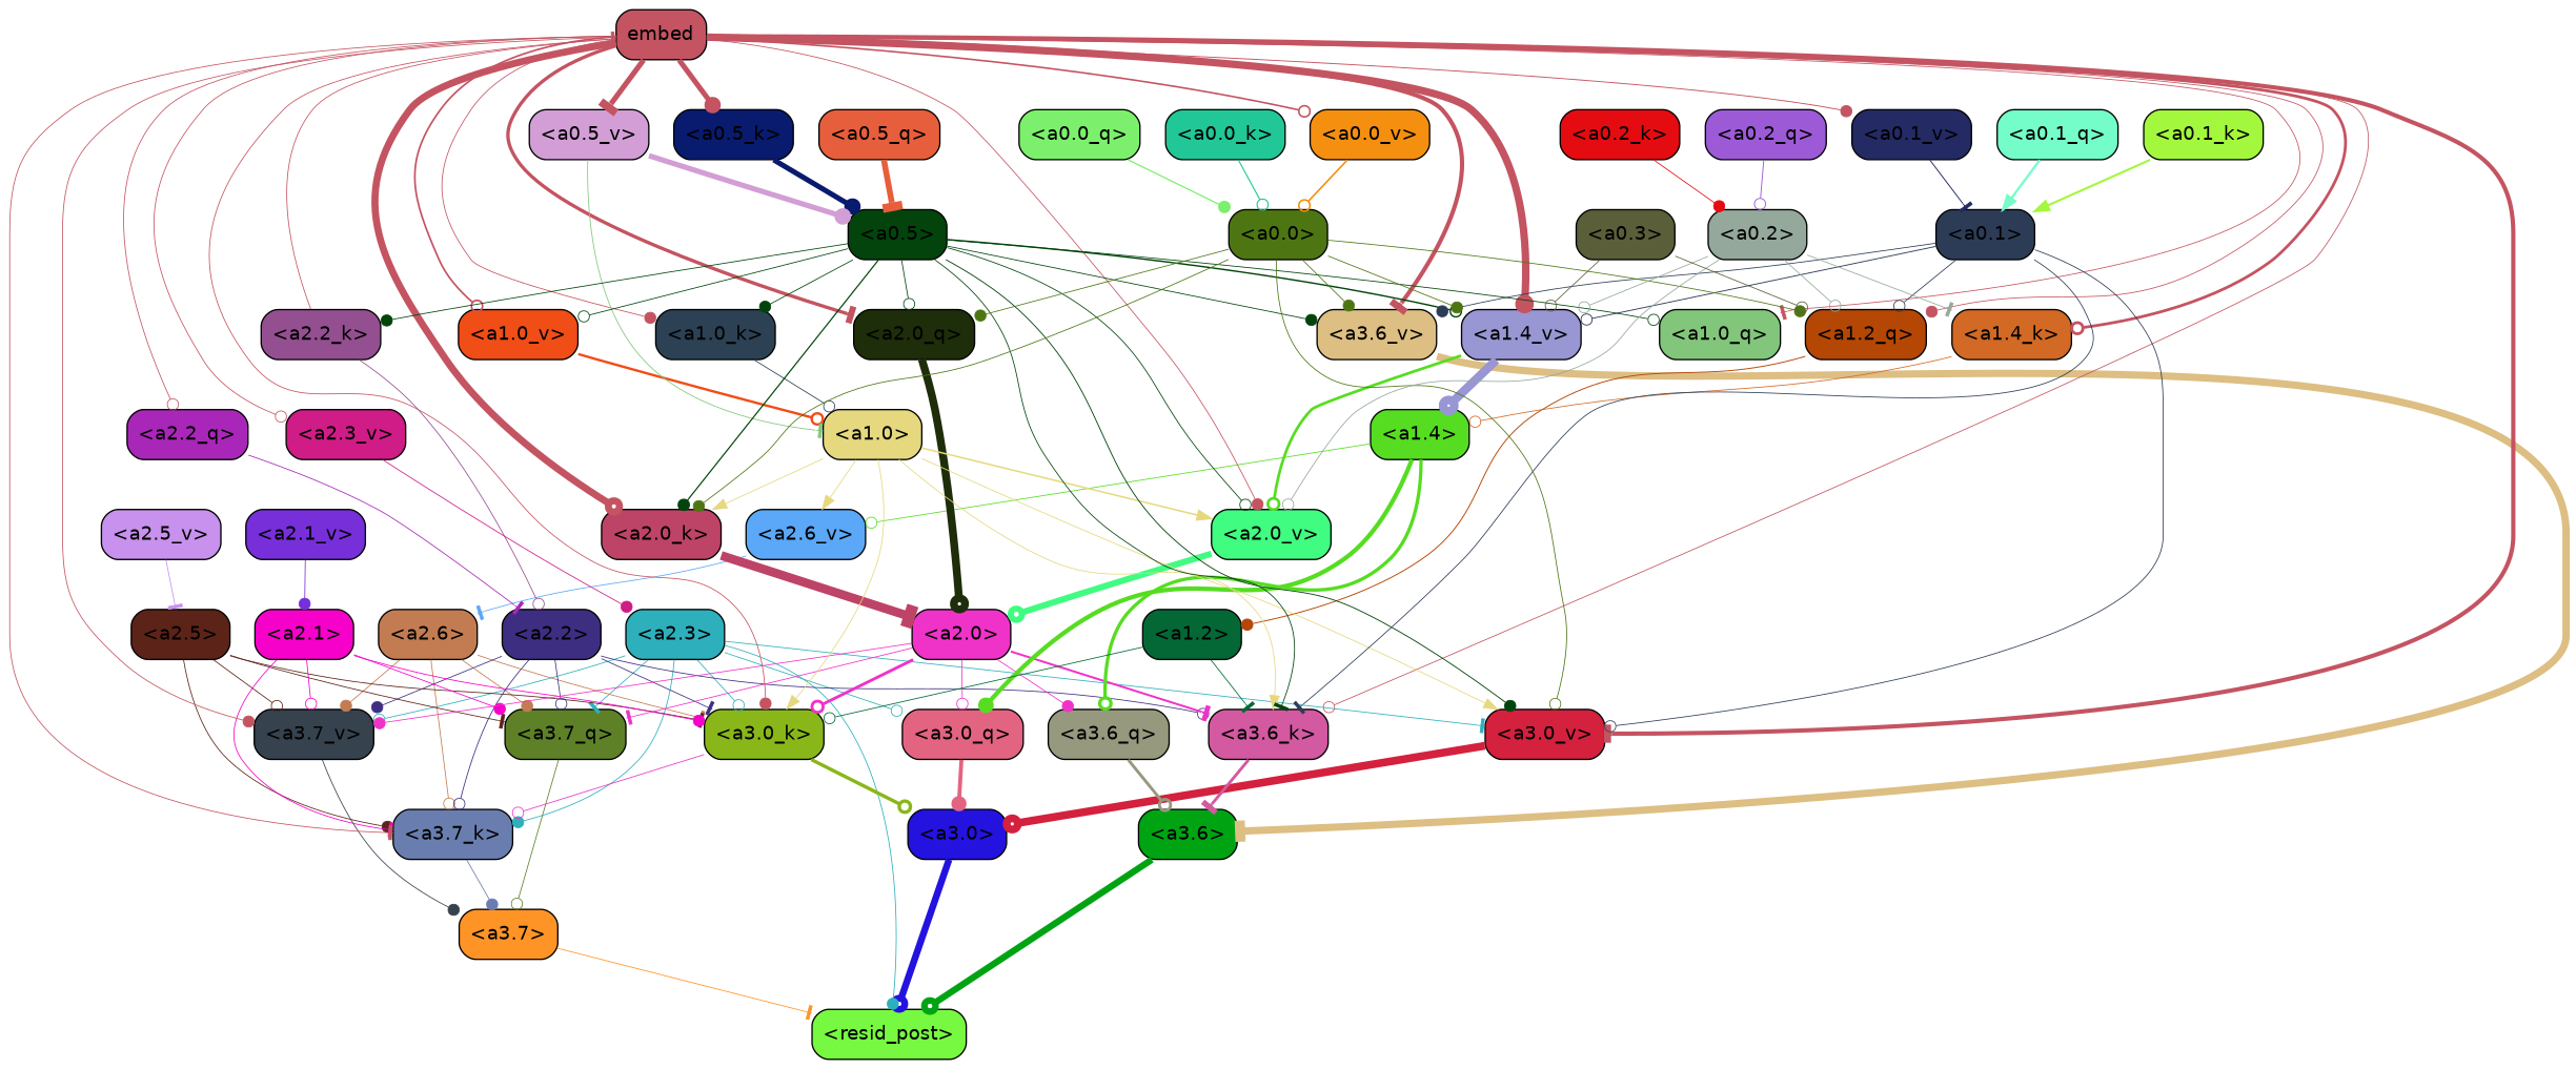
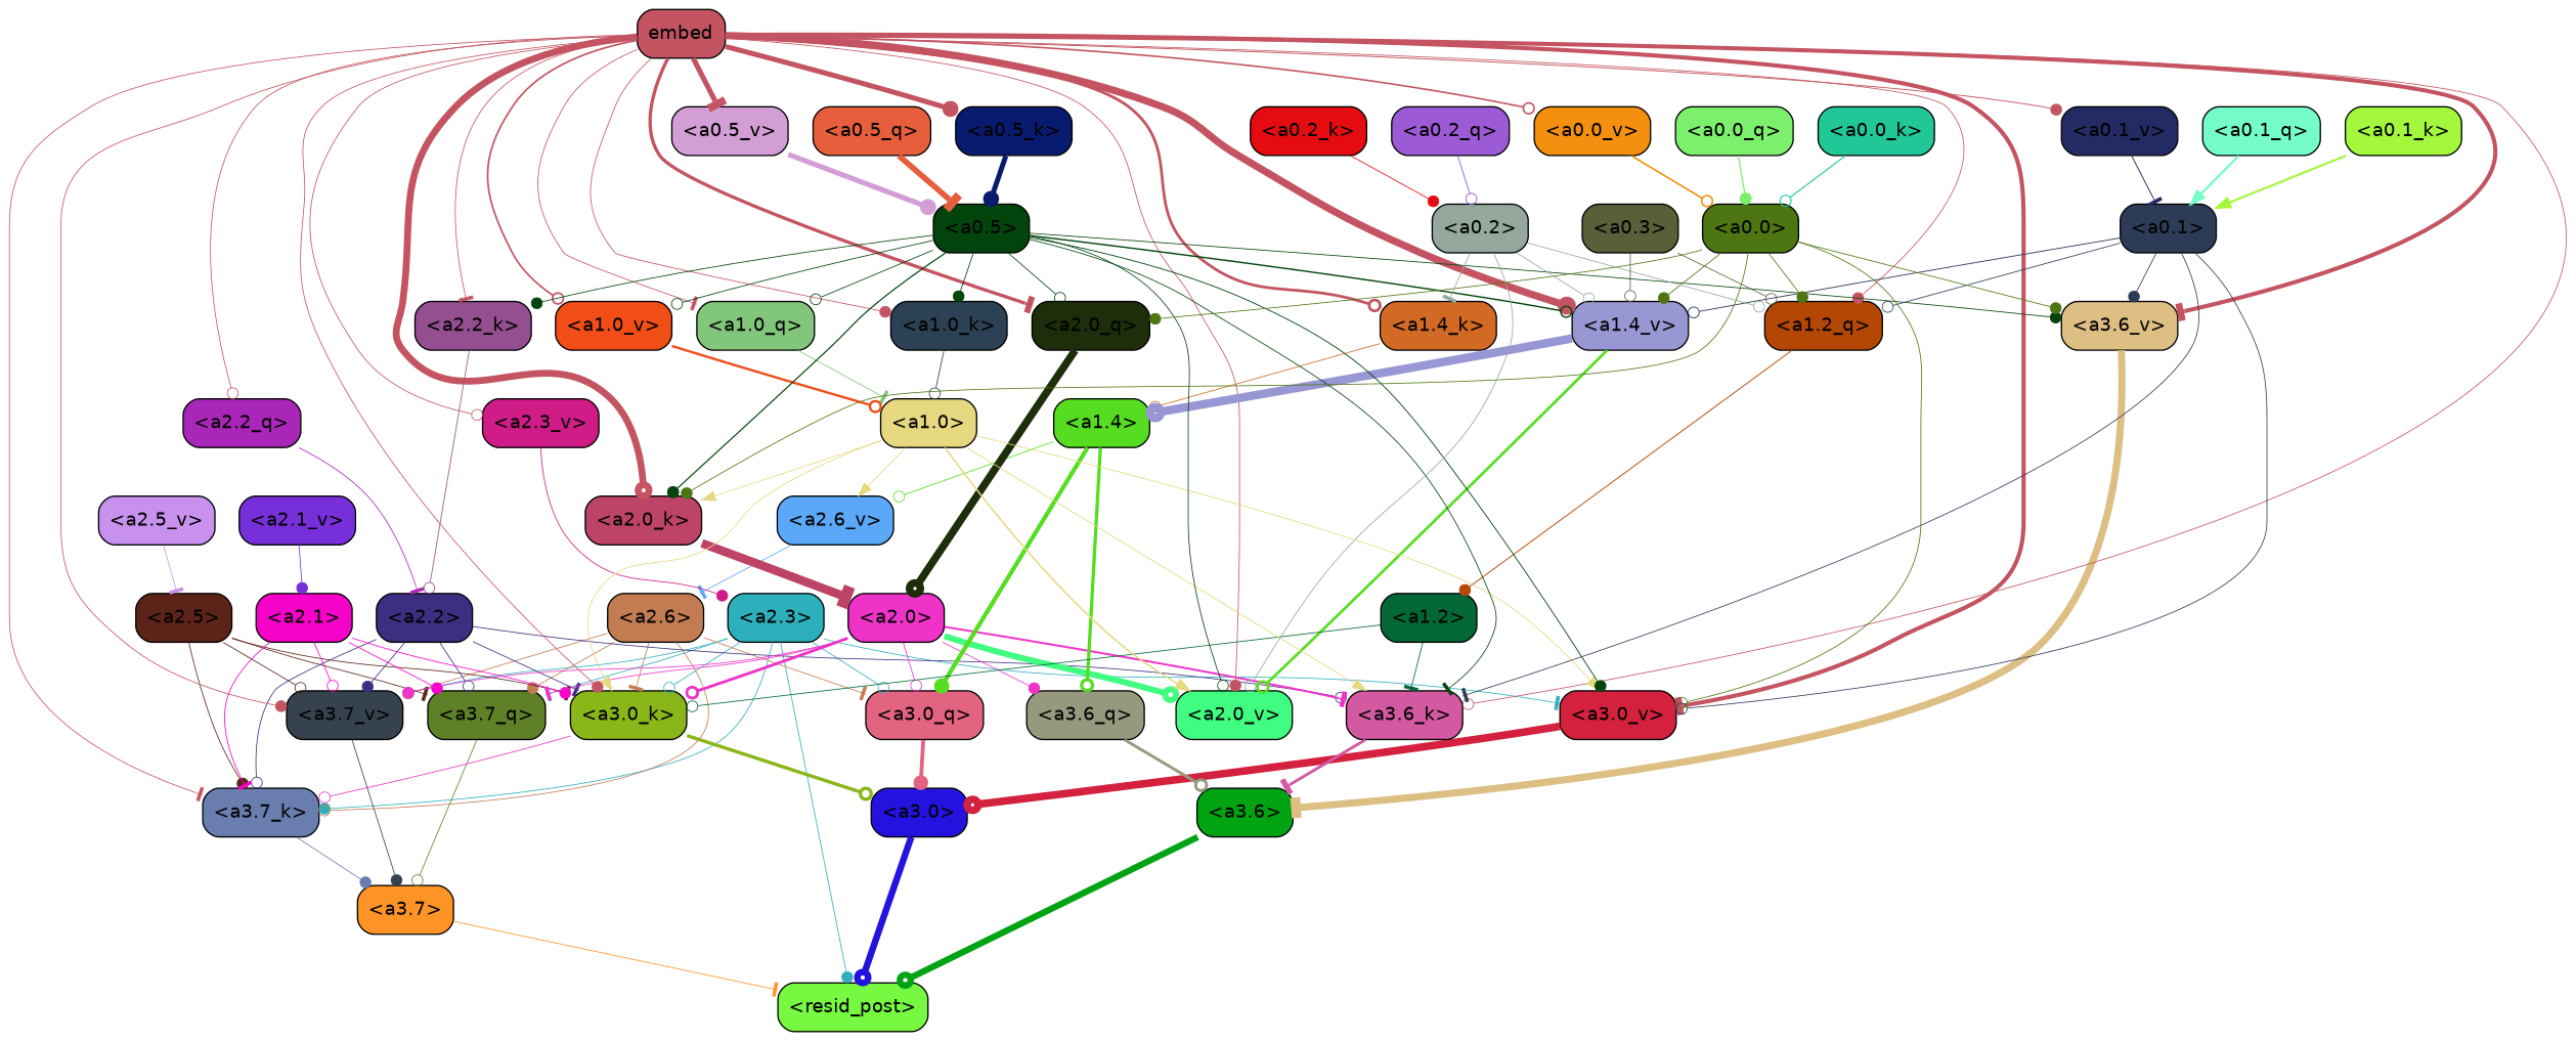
  strict digraph {
    fontname="DejaVu Sans"
    splines=true
    node [color=black fontname="DejaVu Sans" shape=box style="filled, rounded"]
    edge [arrowhead=odot color="#c45461" fontname="DejaVu Sans" penwidth=0.6]
    "<a3.7>" [fillcolor="#ff9426"]
    "<resid_post>" [fillcolor="#77f941"]
    "<a3.6>" [fillcolor="#00a413"]
    "<a3.0>" [fillcolor="#2412df"]
    "<a2.3>" [fillcolor="#2eb0bc"]
    "<a3.7_q>" [fillcolor="#5e8128"]
    "<a3.0_q>" [fillcolor="#e36481"]
    "<a3.7_k>" [fillcolor="#697eaf"]
    "<a3.0_k>" [fillcolor="#89b719"]
    "<a3.7_v>" [fillcolor="#36424d"]
    "<a3.0_v>" [fillcolor="#d3213e"]
    "<a3.6_q>" [fillcolor="#96997e"]
    "<a3.6_k>" [fillcolor="#d359a1"]
    "<a3.6_v>" [fillcolor="#ddbe83"]
    "<a2.6>" [fillcolor="#c37c52"]
    "<a2.5>" [fillcolor="#5c2319"]
    "<a2.2>" [fillcolor="#3e2e82"]
    "<a2.1>" [fillcolor="#f601ca"]
    "<a2.0>" [fillcolor="#ef33c9"]
    "<a1.4>" [fillcolor="#56dd22"]
    "<a2.6_v>" [fillcolor="#5ba8f8"]
    "<a2.0_v>" [fillcolor="#40fc80"]
    embed [fillcolor="#c45461"]
    "<a2.2_q>" [fillcolor="#a927b8"]
    "<a2.0_q>" [fillcolor="#1e2d0a"]
    "<a2.2_k>" [fillcolor="#944f91"]
    "<a2.0_k>" [fillcolor="#be4467"]
    "<a2.3_v>" [fillcolor="#cf1c86"]
    "<a1.2_q>" [fillcolor="#b54705"]
    "<a1.0_q>" [fillcolor="#82c67b"]
    "<a1.4_k>" [fillcolor="#d26924"]
    "<a1.0_k>" [fillcolor="#2c4154"]
    "<a1.4_v>" [fillcolor="#9896d3"]
    "<a1.0_v>" [fillcolor="#f04d17"]
    "<a0.5_k>" [fillcolor="#091b6e"]
    "<a0.5_v>" [fillcolor="#d29ed5"]
    "<a0.1_v>" [fillcolor="#242a64"]
    "<a0.0_v>" [fillcolor="#f48f10"]
    "<a1.2>" [fillcolor="#036835"]
    "<a1.0>" [fillcolor="#e5d87f"]
    "<a0.5>" [fillcolor="#02440c"]
    "<a0.1>" [fillcolor="#2d3c56"]
    "<a0.0>" [fillcolor="#4d7613"]
    "<a0.2>" [fillcolor="#94a89c"]
    "<a2.5_v>" [fillcolor="#c891ed"]
    "<a2.1_v>" [fillcolor="#772fda"]
    "<a0.3>" [fillcolor="#5a5e39"]
    "<a0.5_q>" [fillcolor="#e75e3c"]
    "<a0.2_q>" [fillcolor="#9d5ad7"]
    "<a0.1_q>" [fillcolor="#74fdc8"]
    "<a0.0_q>" [fillcolor="#7cf06c"]
    "<a0.2_k>" [fillcolor="#e40c11"]
    "<a0.1_k>" [fillcolor="#a3f83d"]
    "<a0.0_k>" [fillcolor="#21c796"]
    "<a3.7>" -> "<resid_post>" [arrowhead=tee color="#ff9426"]
    "<a3.6>" -> "<resid_post>" [color="#00a413" penwidth=4.7534414529800415]
    "<a3.0>" -> "<resid_post>" [color="#2412df" penwidth=4.898576855659485]
    "<a2.3>" -> "<resid_post>" [arrowhead=dot color="#2eb0bc"]
    "<a2.3>" -> "<a3.7_q>" [arrowhead=tee color="#2eb0bc"]
    "<a2.3>" -> "<a3.0_q>" [color="#2eb0bc"]
    "<a2.3>" -> "<a3.7_k>" [arrowhead=dot color="#2eb0bc"]
    "<a2.3>" -> "<a3.0_k>" [color="#2eb0bc"]
    "<a2.3>" -> "<a3.7_v>" [color="#2eb0bc"]
    "<a2.3>" -> "<a3.0_v>" [arrowhead=tee color="#2eb0bc"]
    "<a3.7_q>" -> "<a3.7>" [color="#5e8128"]
    "<a3.0_q>" -> "<a3.0>" [arrowhead=dot color="#e36481" penwidth=2.870753765106201]
    "<a3.7_k>" -> "<a3.7>" [arrowhead=dot color="#697eaf"]
    "<a3.0_k>" -> "<a3.0>" [color="#89b719" penwidth=2.520303964614868]
    "<a3.0_k>" -> "<a3.7_k>" [color="#ef33c9"]
    "<a3.7_v>" -> "<a3.7>" [arrowhead=dot color="#36424d"]
    "<a3.0_v>" -> "<a3.0>" [color="#d3213e" penwidth=5.680712580680847]
    "<a3.6_q>" -> "<a3.6>" [color="#96997e" penwidth=2.160832464694977]
    "<a3.6_k>" -> "<a3.6>" [arrowhead=tee color="#d359a1" penwidth=2.13908451795578]
    "<a3.6_v>" -> "<a3.6>" [arrowhead=tee color="#ddbe83" penwidth=5.297133803367615]
    "<a2.6>" -> "<a3.7_q>" [arrowhead=dot color="#c37c52"]
+   "<a2.6>" -> "<a3.0_q>" [arrowhead=tee color="#c37c52"]
    "<a2.6>" -> "<a3.7_k>" [color="#c37c52"]
    "<a2.6>" -> "<a3.0_k>" [arrowhead=tee color="#c37c52"]
    "<a2.6>" -> "<a3.7_v>" [arrowhead=dot color="#c37c52"]
    "<a2.5>" -> "<a3.7_q>" [arrowhead=tee color="#5c2319"]
    "<a2.5>" -> "<a3.7_k>" [arrowhead=dot color="#5c2319"]
    "<a2.5>" -> "<a3.0_k>" [arrowhead=tee color="#5c2319"]
    "<a2.5>" -> "<a3.7_v>" [color="#5c2319"]
    "<a2.2>" -> "<a3.7_q>" [color="#3e2e82"]
    "<a2.2>" -> "<a3.7_k>" [color="#3e2e82"]
    "<a2.2>" -> "<a3.0_k>" [arrowhead=tee color="#3e2e82"]
    "<a2.2>" -> "<a3.7_v>" [arrowhead=dot color="#3e2e82"]
    "<a2.2>" -> "<a3.6_k>" [color="#3e2e82"]
    "<a2.1>" -> "<a3.7_q>" [arrowhead=dot color="#f601ca"]
    "<a2.1>" -> "<a3.7_k>" [arrowhead=tee color="#f601ca"]
    "<a2.1>" -> "<a3.0_k>" [arrowhead=dot color="#f601ca"]
    "<a2.1>" -> "<a3.7_v>" [color="#f601ca"]
    "<a2.0>" -> "<a3.7_q>" [arrowhead=tee color="#ef33c9"]
    "<a2.0>" -> "<a3.0_q>" [color="#ef33c9"]
    "<a2.0>" -> "<a3.0_k>" [color="#ef33c9" penwidth=2.142689883708954]
    "<a2.0>" -> "<a3.7_v>" [arrowhead=dot color="#ef33c9"]
    "<a2.0>" -> "<a3.6_q>" [arrowhead=dot color="#ef33c9"]
    "<a2.0>" -> "<a3.6_k>" [arrowhead=tee color="#ef33c9" penwidth=1.4855384826660156]
    "<a1.4>" -> "<a3.0_q>" [arrowhead=dot color="#56dd22" penwidth=3.192750334739685]
    "<a1.4>" -> "<a3.6_q>" [color="#56dd22" penwidth=2.4767253398895264]
    "<a1.4>" -> "<a2.6_v>" [color="#56dd22"]
    "<a2.6_v>" -> "<a2.6>" [arrowhead=tee color="#5ba8f8"]
-   "<a2.0_v>" -> "<a2.0>" [color="#40fc80" penwidth=4.48047137260437]
+   "<a2.0>" -> "<a2.0_v>" [color="#40fc80" penwidth=4.48047137260437]
    embed -> "<a3.7_k>" [arrowhead=tee]
    embed -> "<a3.0_k>" [arrowhead=dot penwidth=0.6015868484973907]
    embed -> "<a3.7_v>" [arrowhead=dot]
    embed -> "<a3.0_v>" [arrowhead=tee penwidth=3.0891895294189453]
    embed -> "<a3.6_k>"
    embed -> "<a3.6_v>" [arrowhead=tee penwidth=3.067279100418091]
    embed -> "<a2.0_v>" [arrowhead=dot]
    embed -> "<a2.2_q>"
    embed -> "<a2.0_q>" [arrowhead=tee penwidth=2.482962191104889]
-   "<a2.2_k>" -> embed [arrowhead=tee]
+   embed -> "<a2.2_k>" [arrowhead=tee]
    embed -> "<a2.0_k>" [penwidth=5.09069561958313]
    embed -> "<a2.3_v>"
    embed -> "<a1.2_q>" [arrowhead=dot]
    embed -> "<a1.0_q>" [arrowhead=tee]
    embed -> "<a1.4_k>" [penwidth=2.0865602493286133]
    embed -> "<a1.0_k>" [arrowhead=dot]
    embed -> "<a1.4_v>" [arrowhead=dot penwidth=5.391523122787476]
    embed -> "<a1.0_v>" [penwidth=1.2820317149162292]
    embed -> "<a0.5_k>" [arrowhead=dot penwidth=3.780350238084793]
    embed -> "<a0.5_v>" [arrowhead=tee penwidth=3.845047429203987]
    embed -> "<a0.1_v>" [arrowhead=dot penwidth=0.6841893196105957]
    embed -> "<a0.0_v>" [penwidth=1.2129571437835693]
    "<a2.2_q>" -> "<a2.2>" [arrowhead=tee color="#a927b8"]
    "<a2.0_q>" -> "<a2.0>" [color="#1e2d0a" penwidth=5.653985500335693]
    "<a2.2_k>" -> "<a2.2>" [color="#944f91"]
    "<a2.0_k>" -> "<a2.0>" [arrowhead=tee color="#be4467" penwidth=6.397904872894287]
    "<a2.3_v>" -> "<a2.3>" [arrowhead=dot color="#cf1c86"]
    "<a1.2_q>" -> "<a1.2>" [arrowhead=dot color="#b54705" penwidth=0.702675461769104]
-   "<a0.5_v>" -> "<a1.0>" [arrowhead=tee color="#82c67b"]
+   "<a1.0_q>" -> "<a1.0>" [arrowhead=tee color="#82c67b"]
    "<a1.4_k>" -> "<a1.4>" [color="#d26924"]
    "<a1.0_k>" -> "<a1.0>" [color="#2c4154"]
    "<a1.4_v>" -> "<a1.4>" [color="#9896d3" penwidth=6.273579955101013]
    "<a1.4_v>" -> "<a2.0_v>" [color="#56dd22" penwidth=2.0349366441369057]
    "<a1.0_v>" -> "<a1.0>" [color="#f04d17" penwidth=1.7821020036935806]
    "<a0.5_k>" -> "<a0.5>" [arrowhead=dot color="#091b6e" penwidth=3.774221658706665]
    "<a0.5_v>" -> "<a0.5>" [arrowhead=dot color="#d29ed5" penwidth=3.851448491215706]
    "<a0.1_v>" -> "<a0.1>" [arrowhead=tee color="#242a64" penwidth=0.7046854496002197]
    "<a0.0_v>" -> "<a0.0>" [color="#f48f10" penwidth=1.2174623012542725]
    "<a1.2>" -> "<a3.0_k>" [color="#036835"]
    "<a1.2>" -> "<a3.6_k>" [arrowhead=tee color="#036835"]
    "<a1.0>" -> "<a3.0_k>" [color="#e5d87f" arrowhead=""]
    "<a1.0>" -> "<a3.0_v>" [color="#e5d87f" arrowhead=""]
    "<a1.0>" -> "<a3.6_k>" [color="#e5d87f" arrowhead=""]
    "<a1.0>" -> "<a2.6_v>" [color="#e5d87f" arrowhead=""]
    "<a1.0>" -> "<a2.0_v>" [color="#e5d87f" penwidth=1.1342760920524597 arrowhead=""]
    "<a1.0>" -> "<a2.0_k>" [color="#e5d87f" arrowhead=""]
    "<a0.5>" -> "<a3.0_v>" [arrowhead=dot color="#02440c" penwidth=0.6549575447570533]
    "<a0.5>" -> "<a3.6_k>" [arrowhead=tee color="#02440c"]
    "<a0.5>" -> "<a3.6_v>" [arrowhead=dot color="#02440c"]
    "<a0.5>" -> "<a2.0_v>" [color="#02440c"]
    "<a0.5>" -> "<a2.0_q>" [color="#02440c"]
    "<a0.5>" -> "<a2.2_k>" [arrowhead=dot color="#02440c"]
    "<a0.5>" -> "<a2.0_k>" [arrowhead=dot color="#02440c" penwidth=0.8980485796928406]
    "<a0.5>" -> "<a1.0_q>" [color="#02440c"]
    "<a0.5>" -> "<a1.0_k>" [arrowhead=dot color="#02440c"]
    "<a0.5>" -> "<a1.4_v>" [color="#02440c" penwidth=1.060444712638855]
    "<a0.5>" -> "<a1.0_v>" [color="#02440c"]
    "<a0.1>" -> "<a3.0_v>" [color="#2d3c56"]
    "<a0.1>" -> "<a3.6_k>" [arrowhead=tee color="#2d3c56"]
    "<a0.1>" -> "<a3.6_v>" [arrowhead=dot color="#2d3c56"]
    "<a0.1>" -> "<a1.2_q>" [color="#2d3c56"]
    "<a0.1>" -> "<a1.4_v>" [color="#2d3c56" penwidth=0.6688870191574097]
    "<a0.0>" -> "<a3.0_v>" [color="#4d7613"]
    "<a0.0>" -> "<a3.6_v>" [arrowhead=dot color="#4d7613"]
    "<a0.0>" -> "<a2.0_q>" [arrowhead=dot color="#4d7613"]
    "<a0.0>" -> "<a2.0_k>" [arrowhead=dot color="#4d7613"]
    "<a0.0>" -> "<a1.2_q>" [arrowhead=dot color="#4d7613"]
    "<a0.0>" -> "<a1.4_v>" [arrowhead=dot color="#4d7613"]
    "<a0.2>" -> "<a2.0_v>" [color="#94a89c"]
    "<a0.2>" -> "<a1.2_q>" [color="#94a89c"]
    "<a0.2>" -> "<a1.4_k>" [arrowhead=tee color="#94a89c"]
    "<a0.2>" -> "<a1.4_v>" [color="#94a89c"]
    "<a2.5_v>" -> "<a2.5>" [arrowhead=tee color="#c891ed"]
    "<a2.1_v>" -> "<a2.1>" [arrowhead=dot color="#772fda"]
    "<a0.3>" -> "<a1.2_q>" [color="#5a5e39"]
    "<a0.3>" -> "<a1.4_v>" [color="#5a5e39"]
    "<a0.5_q>" -> "<a0.5>" [arrowhead=tee color="#e75e3c" penwidth=4.261124700307846]
    "<a0.2_q>" -> "<a0.2>" [color="#9d5ad7" penwidth=0.68086838722229]
    "<a0.1_q>" -> "<a0.1>" [color="#74fdc8" penwidth=1.6957619190216064 arrowhead=""]
    "<a0.0_q>" -> "<a0.0>" [arrowhead=dot color="#7cf06c" penwidth=0.9356684684753418]
    "<a0.2_k>" -> "<a0.2>" [arrowhead=dot color="#e40c11"]
    "<a0.1_k>" -> "<a0.1>" [color="#a3f83d" penwidth=1.5772395133972168 arrowhead=""]
    "<a0.0_k>" -> "<a0.0>" [color="#21c796" penwidth=0.8415243625640869]
  }
